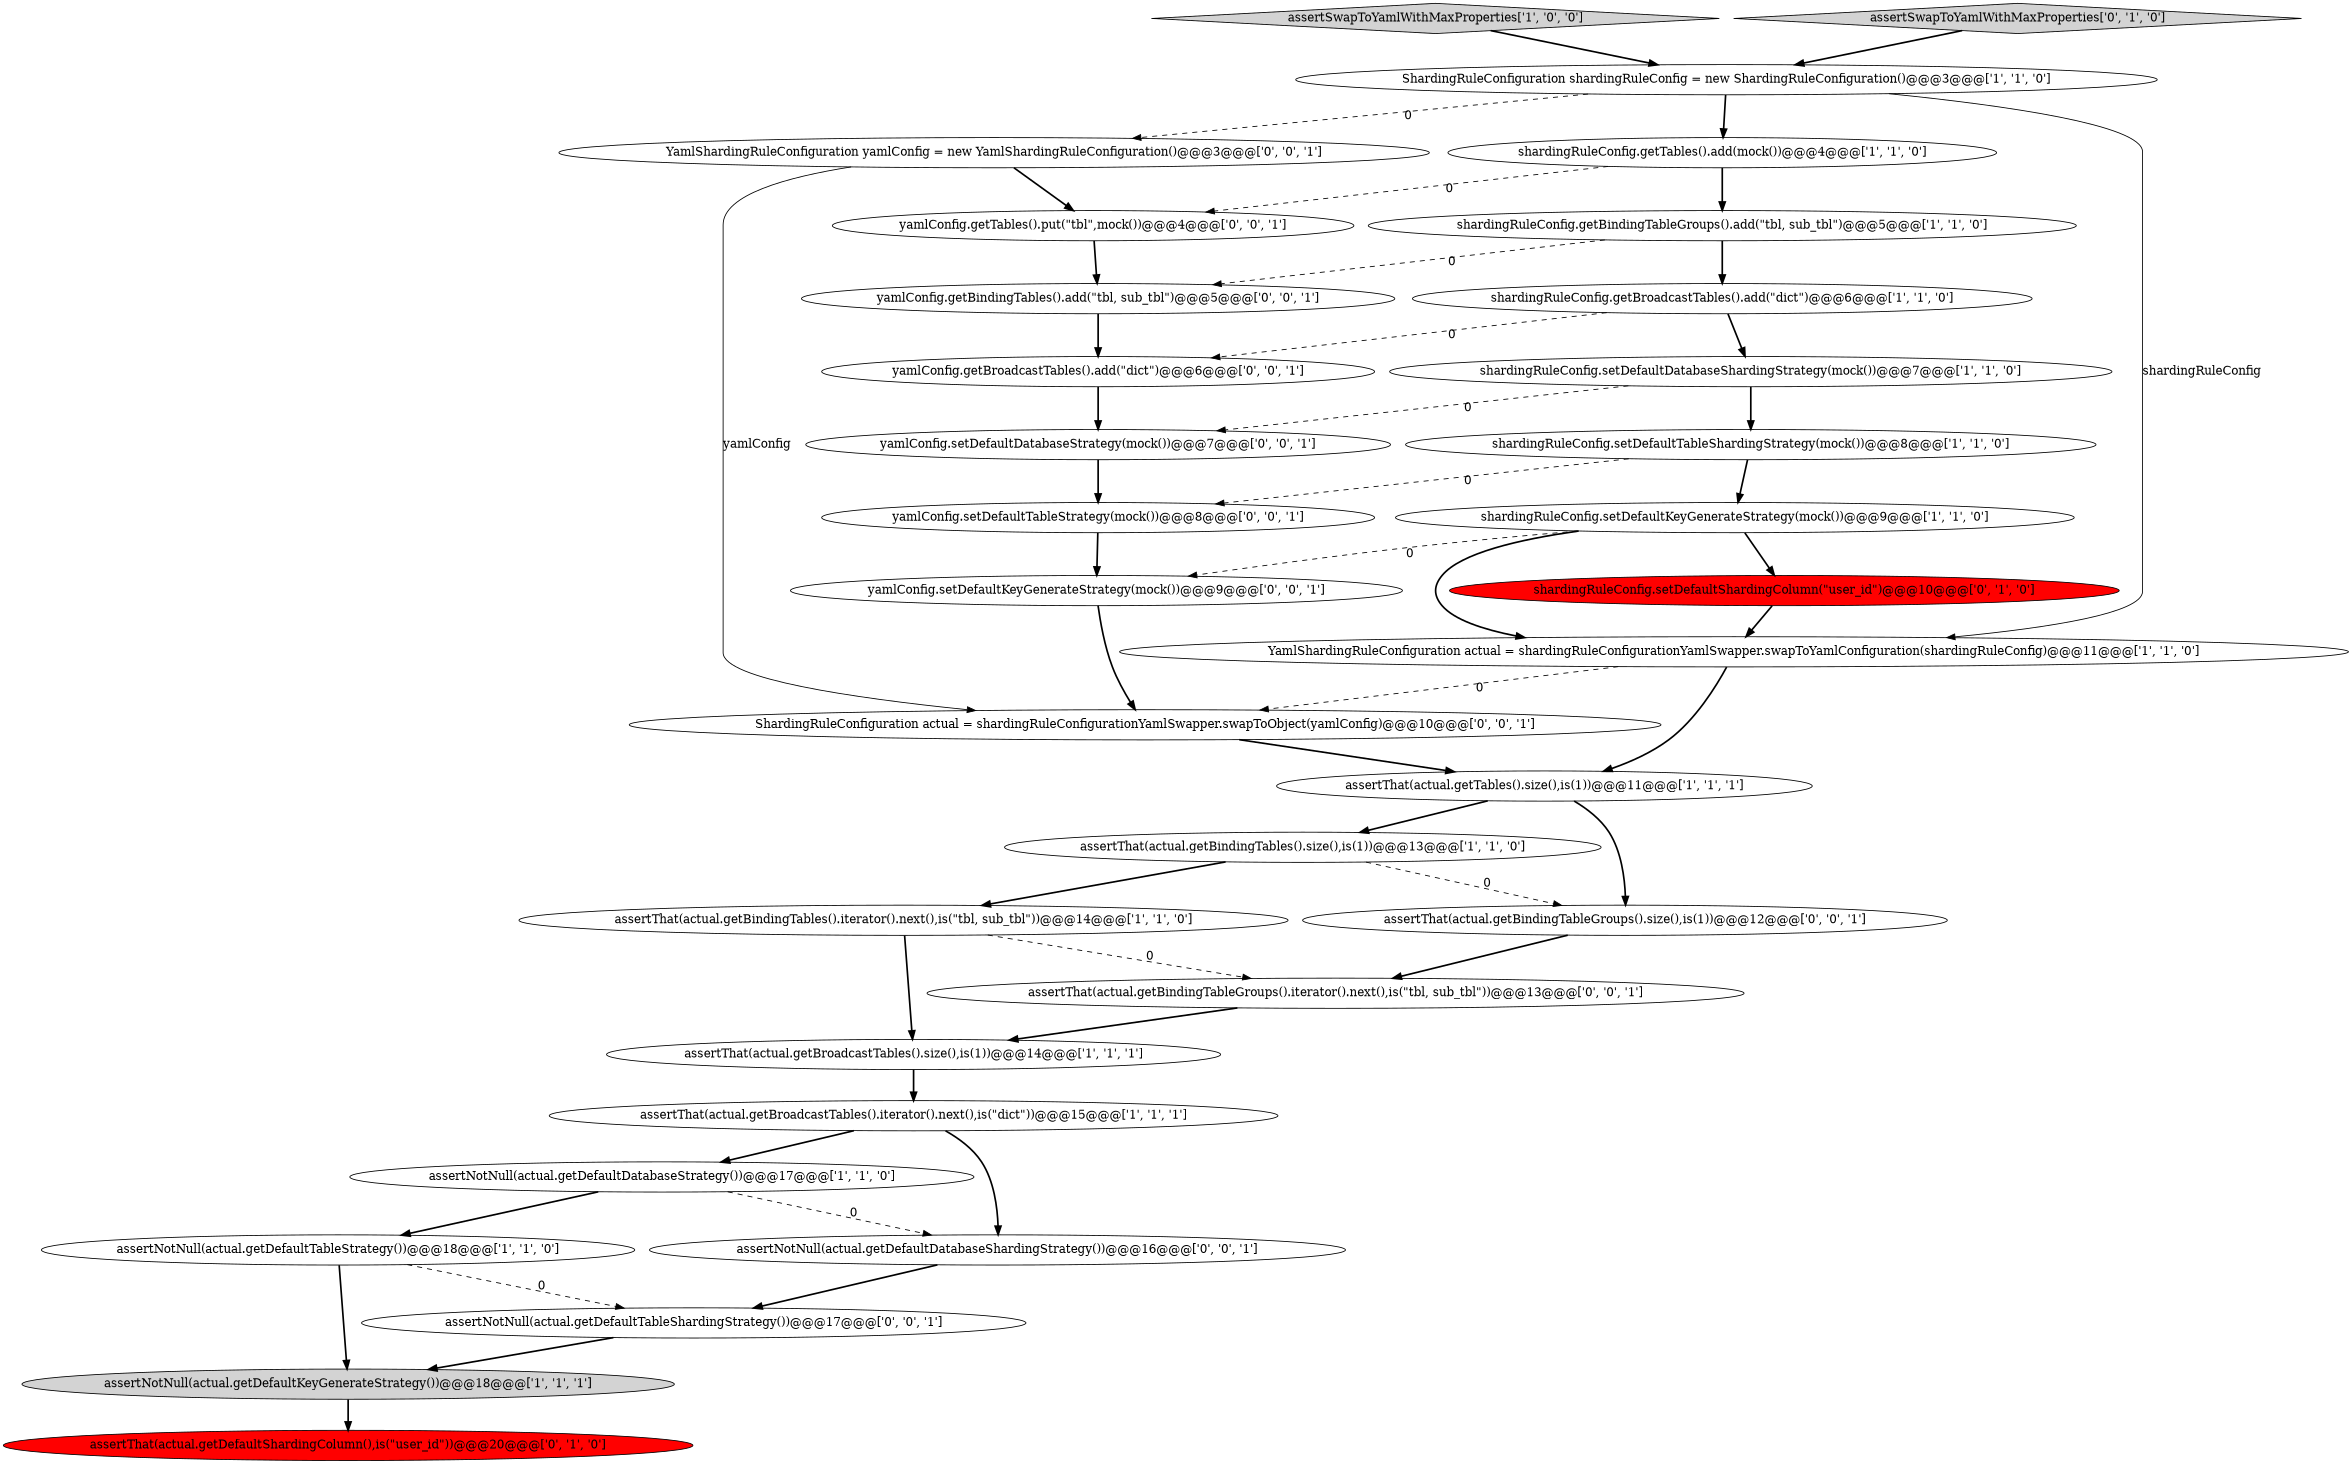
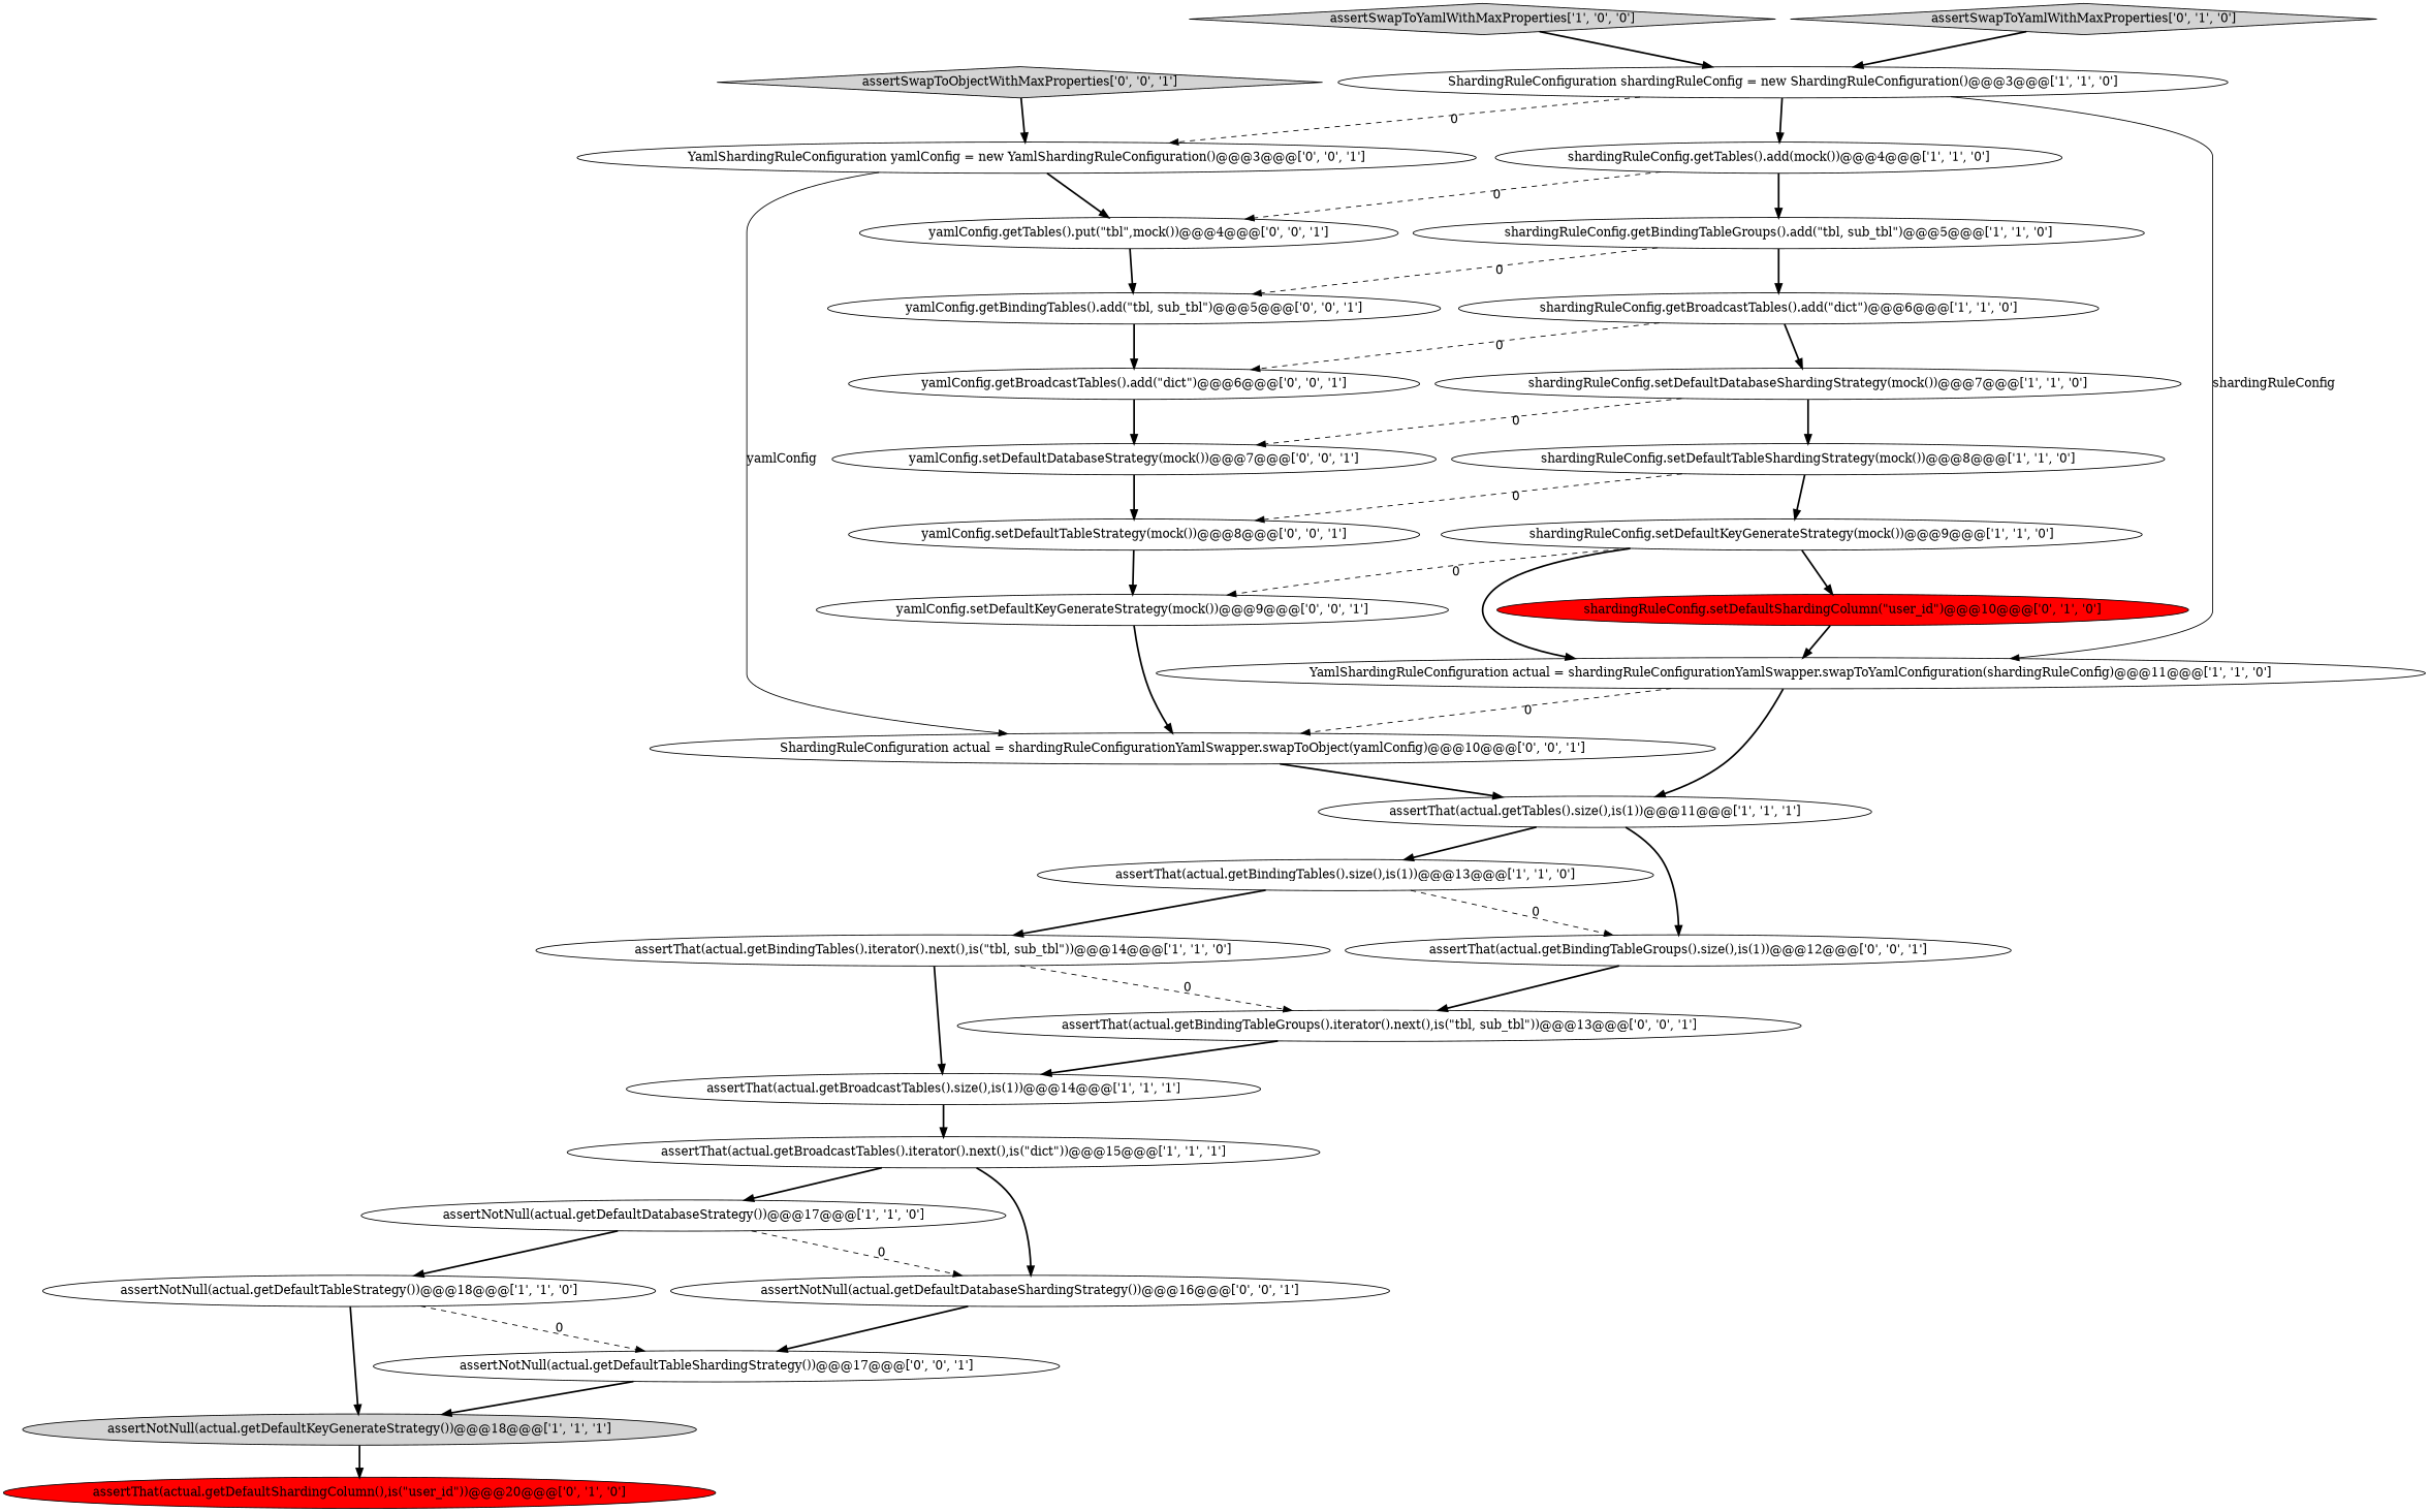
  digraph {
    node [fillcolor=white shape=ellipse style=filled]
    edge [style=bold]
    n1 [label="YamlShardingRuleConfiguration actual = shardingRuleConfigurationYamlSwapper.swapToYamlConfiguration(shardingRuleConfig)@@@11@@@['1', '1', '0']"]
    n2 [label="assertThat(actual.getTables().size(),is(1))@@@11@@@['1', '1', '1']"]
    n3 [label="ShardingRuleConfiguration actual = shardingRuleConfigurationYamlSwapper.swapToObject(yamlConfig)@@@10@@@['0', '0', '1']"]
    n4 [label="ShardingRuleConfiguration shardingRuleConfig = new ShardingRuleConfiguration()@@@3@@@['1', '1', '0']"]
    n5 [label="YamlShardingRuleConfiguration yamlConfig = new YamlShardingRuleConfiguration()@@@3@@@['0', '0', '1']"]
    n6 [label="shardingRuleConfig.getTables().add(mock())@@@4@@@['1', '1', '0']"]
    n7 [fillcolor=red label="shardingRuleConfig.setDefaultShardingColumn(\"user_id\")@@@10@@@['0', '1', '0']"]
    n8 [label="shardingRuleConfig.getBroadcastTables().add(\"dict\")@@@6@@@['1', '1', '0']"]
    n9 [label="shardingRuleConfig.setDefaultDatabaseShardingStrategy(mock())@@@7@@@['1', '1', '0']"]
    n10 [label="yamlConfig.getBroadcastTables().add(\"dict\")@@@6@@@['0', '0', '1']"]
    n11 [label="shardingRuleConfig.setDefaultTableShardingStrategy(mock())@@@8@@@['1', '1', '0']"]
    n12 [label="yamlConfig.setDefaultDatabaseStrategy(mock())@@@7@@@['0', '0', '1']"]
    n13 [label="assertThat(actual.getBindingTables().size(),is(1))@@@13@@@['1', '1', '0']"]
    n14 [label="assertThat(actual.getBindingTableGroups().size(),is(1))@@@12@@@['0', '0', '1']"]
    n15 [label="assertNotNull(actual.getDefaultTableStrategy())@@@18@@@['1', '1', '0']"]
    n16 [label="assertNotNull(actual.getDefaultTableShardingStrategy())@@@17@@@['0', '0', '1']"]
    n17 [fillcolor=lightgray label="assertNotNull(actual.getDefaultKeyGenerateStrategy())@@@18@@@['1', '1', '1']"]
    n18 [label="shardingRuleConfig.setDefaultKeyGenerateStrategy(mock())@@@9@@@['1', '1', '0']"]
    n19 [label="yamlConfig.setDefaultKeyGenerateStrategy(mock())@@@9@@@['0', '0', '1']"]
    n20 [label="yamlConfig.setDefaultTableStrategy(mock())@@@8@@@['0', '0', '1']"]
    n21 [label="assertThat(actual.getBindingTables().iterator().next(),is(\"tbl, sub_tbl\"))@@@14@@@['1', '1', '0']"]
    n22 [label="yamlConfig.getTables().put(\"tbl\",mock())@@@4@@@['0', '0', '1']"]
    n23 [label="assertThat(actual.getBindingTableGroups().iterator().next(),is(\"tbl, sub_tbl\"))@@@13@@@['0', '0', '1']"]
    n24 [fillcolor=lightgray label="assertSwapToYamlWithMaxProperties['1', '0', '0']" shape=diamond]
    n25 [fillcolor=lightgray label="assertSwapToYamlWithMaxProperties['0', '1', '0']" shape=diamond]
+   n26 [fillcolor=lightgray label="assertSwapToObjectWithMaxProperties['0', '0', '1']" shape=diamond]
    n27 [label="assertNotNull(actual.getDefaultDatabaseStrategy())@@@17@@@['1', '1', '0']"]
    n28 [label="assertNotNull(actual.getDefaultDatabaseShardingStrategy())@@@16@@@['0', '0', '1']"]
    n29 [label="yamlConfig.getBindingTables().add(\"tbl, sub_tbl\")@@@5@@@['0', '0', '1']"]
    n30 [label="shardingRuleConfig.getBindingTableGroups().add(\"tbl, sub_tbl\")@@@5@@@['1', '1', '0']"]
    n31 [label="assertThat(actual.getBroadcastTables().iterator().next(),is(\"dict\"))@@@15@@@['1', '1', '1']"]
    n32 [label="assertThat(actual.getBroadcastTables().size(),is(1))@@@14@@@['1', '1', '1']"]
    n33 [fillcolor=red label="assertThat(actual.getDefaultShardingColumn(),is(\"user_id\"))@@@20@@@['0', '1', '0']"]
    n1 -> n2
    n1 -> n3 [label=0 style=dashed]
    n2 -> n13
    n2 -> n14
    n3 -> n2
    n4 -> n1 [label=shardingRuleConfig style=solid]
    n4 -> n5 [label=0 style=dashed]
    n4 -> n6
    n5 -> n3 [label=yamlConfig style=solid]
    n5 -> n22
    n6 -> n22 [label=0 style=dashed]
    n6 -> n30
    n7 -> n1
    n8 -> n9
    n8 -> n10 [label=0 style=dashed]
    n9 -> n11
    n9 -> n12 [label=0 style=dashed]
    n10 -> n12
    n11 -> n18
    n11 -> n20 [label=0 style=dashed]
    n12 -> n20
    n13 -> n14 [label=0 style=dashed]
    n13 -> n21
    n14 -> n23
    n15 -> n16 [label=0 style=dashed]
    n15 -> n17
    n16 -> n17
    n17 -> n33
    n18 -> n1
    n18 -> n7
    n18 -> n19 [label=0 style=dashed]
    n19 -> n3
    n20 -> n19
    n21 -> n23 [label=0 style=dashed]
    n21 -> n32
    n22 -> n29
    n23 -> n32
    n24 -> n4
    n25 -> n4
+   n26 -> n5
    n27 -> n15
    n27 -> n28 [label=0 style=dashed]
    n28 -> n16
    n29 -> n10
    n30 -> n8
    n30 -> n29 [label=0 style=dashed]
    n31 -> n27
    n31 -> n28
    n32 -> n31
  }
